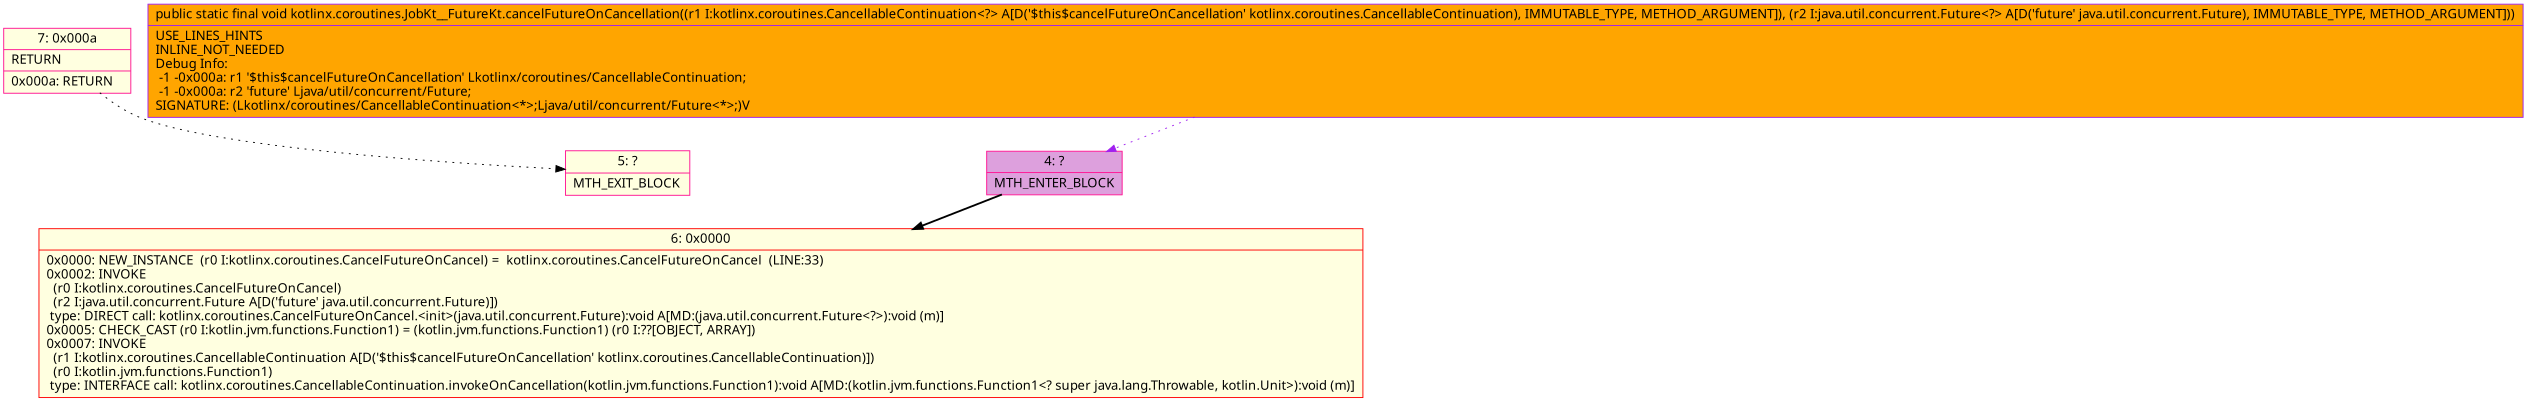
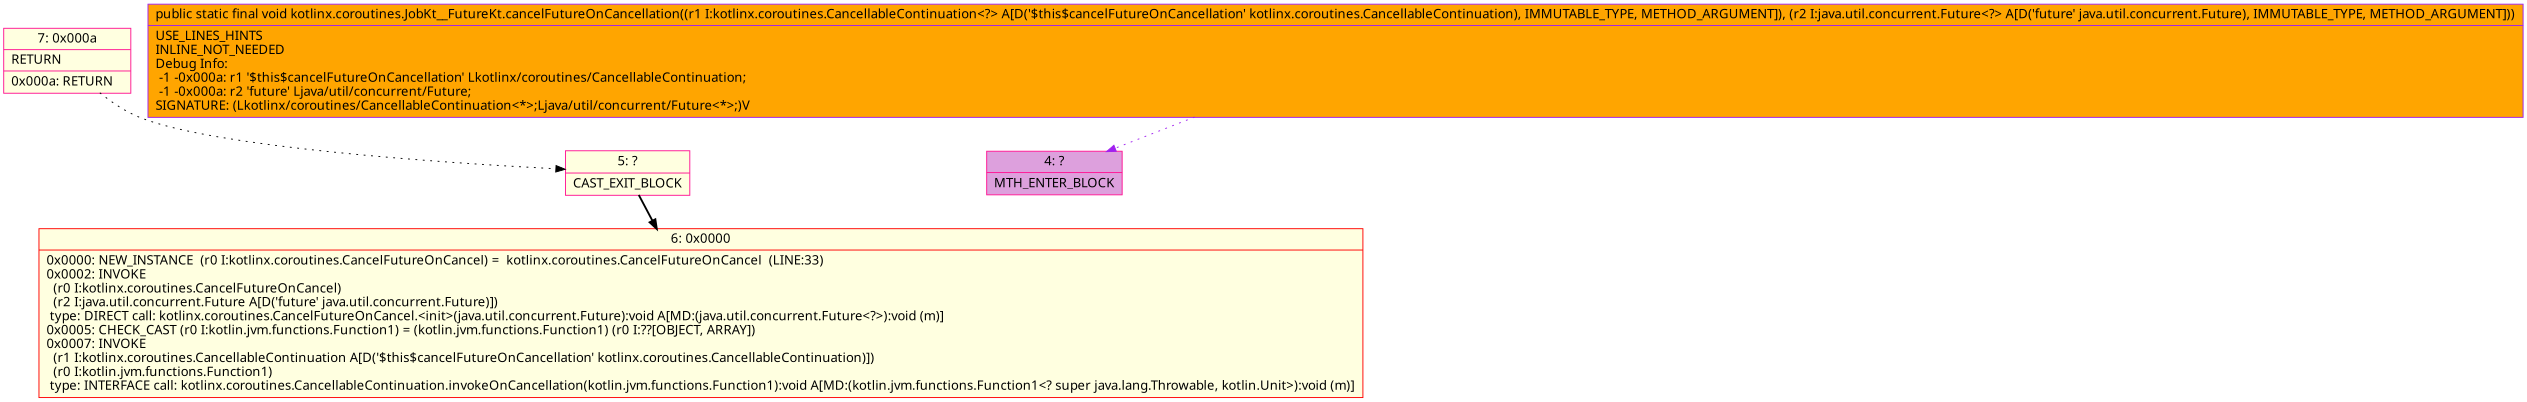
  digraph {
    fontname="Noto Sans"
    node [color=deeppink fillcolor=lightyellow fontname="Noto Sans" shape=record style=filled]
    edge [color=black fontname="Noto Sans" style=dotted]
    n1 [fillcolor=plum label="{4\:\ ?|MTH_ENTER_BLOCK\l}"]
    n2 [color=red label="{6\:\ 0x0000|0x0000: NEW_INSTANCE  (r0 I:kotlinx.coroutines.CancelFutureOnCancel) =  kotlinx.coroutines.CancelFutureOnCancel  (LINE:33)\l0x0002: INVOKE  \l  (r0 I:kotlinx.coroutines.CancelFutureOnCancel)\l  (r2 I:java.util.concurrent.Future A[D('future' java.util.concurrent.Future)])\l type: DIRECT call: kotlinx.coroutines.CancelFutureOnCancel.\<init\>(java.util.concurrent.Future):void A[MD:(java.util.concurrent.Future\<?\>):void (m)]\l0x0005: CHECK_CAST (r0 I:kotlin.jvm.functions.Function1) = (kotlin.jvm.functions.Function1) (r0 I:??[OBJECT, ARRAY]) \l0x0007: INVOKE  \l  (r1 I:kotlinx.coroutines.CancellableContinuation A[D('$this$cancelFutureOnCancellation' kotlinx.coroutines.CancellableContinuation)])\l  (r0 I:kotlin.jvm.functions.Function1)\l type: INTERFACE call: kotlinx.coroutines.CancellableContinuation.invokeOnCancellation(kotlin.jvm.functions.Function1):void A[MD:(kotlin.jvm.functions.Function1\<? super java.lang.Throwable, kotlin.Unit\>):void (m)]\l}"]
    n3 [label="{7\:\ 0x000a|RETURN\l|0x000a: RETURN   \l}"]
-   n4 [label="{5\:\ ?|MTH_EXIT_BLOCK\l}"]
+   n4 [label="{5\:\ ?|CAST_EXIT_BLOCK\l}"]
    n5 [color=purple fillcolor=orange label="{public static final void kotlinx.coroutines.JobKt__FutureKt.cancelFutureOnCancellation((r1 I:kotlinx.coroutines.CancellableContinuation\<?\> A[D('$this$cancelFutureOnCancellation' kotlinx.coroutines.CancellableContinuation), IMMUTABLE_TYPE, METHOD_ARGUMENT]), (r2 I:java.util.concurrent.Future\<?\> A[D('future' java.util.concurrent.Future), IMMUTABLE_TYPE, METHOD_ARGUMENT]))  | USE_LINES_HINTS\lINLINE_NOT_NEEDED\lDebug Info:\l  \-1 \-0x000a: r1 '$this$cancelFutureOnCancellation' Lkotlinx\/coroutines\/CancellableContinuation;\l  \-1 \-0x000a: r2 'future' Ljava\/util\/concurrent\/Future;\lSIGNATURE: (Lkotlinx\/coroutines\/CancellableContinuation\<*\>;Ljava\/util\/concurrent\/Future\<*\>;)V\l}"]
-   n1 -> n2 [style=bold]
+   n4 -> n2 [style=bold]
    n3 -> n4
    n5 -> n1 [color=purple]
  }
